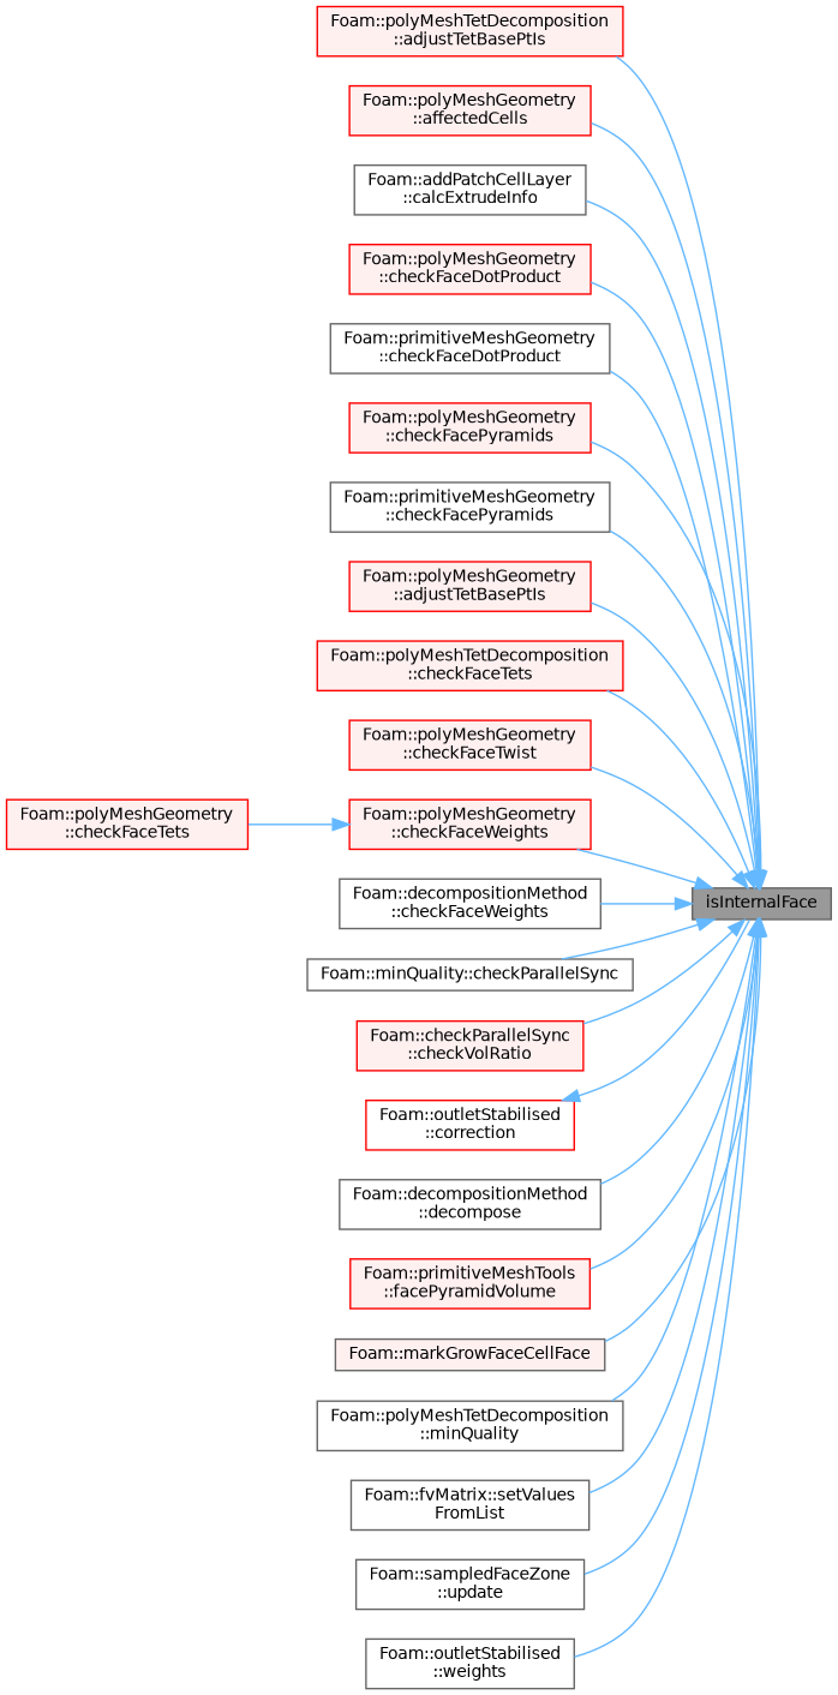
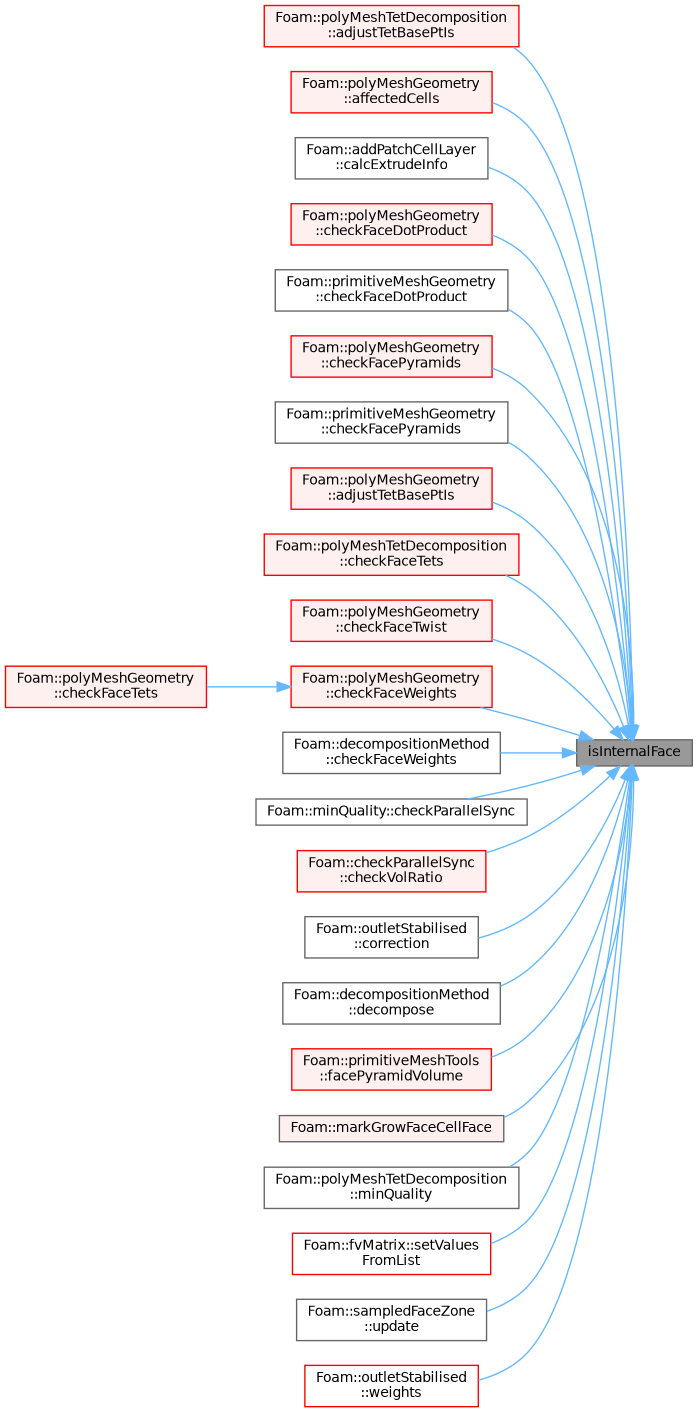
  digraph {
    rankdir=RL
    node [color=grey40 fillcolor="#FFF0F0" fontname=Helvetica fontsize=10 shape=box style=filled]
    edge [color=steelblue1 dir=back fontname=Helvetica fontsize=10 labelfontname=Helvetica labelfontsize=10 style=solid]
    n1 [color=gray40 fillcolor=grey60 fontcolor=black height=0.2 label=isInternalFace width=0.4]
    n2 [color=red height=0.2 label="Foam::polyMeshTetDecomposition\l::adjustTetBasePtIs" width=0.4]
    n3 [color=red height=0.2 label="Foam::polyMeshGeometry\l::affectedCells" width=0.4]
    n4 [fillcolor=white height=0.2 label="Foam::addPatchCellLayer\l::calcExtrudeInfo" width=0.4]
    n5 [color=red height=0.2 label="Foam::polyMeshGeometry\l::checkFaceDotProduct" width=0.4]
    n6 [fillcolor=white height=0.2 label="Foam::primitiveMeshGeometry\l::checkFaceDotProduct" width=0.4]
    n7 [color=red height=0.2 label="Foam::polyMeshGeometry\l::checkFacePyramids" width=0.4]
    n8 [fillcolor=white height=0.2 label="Foam::primitiveMeshGeometry\l::checkFacePyramids" width=0.4]
    n9 [color=red height=0.2 label="Foam::polyMeshGeometry\l::adjustTetBasePtIs" width=0.4]
    n10 [color=red height=0.2 label="Foam::polyMeshTetDecomposition\l::checkFaceTets" width=0.4]
    n11 [color=red height=0.2 label="Foam::polyMeshGeometry\l::checkFaceTwist" width=0.4]
    n12 [color=red height=0.2 label="Foam::polyMeshGeometry\l::checkFaceWeights" width=0.4]
    n13 [fillcolor=white height=0.2 label="Foam::decompositionMethod\l::checkFaceWeights" width=0.4]
    n14 [fillcolor=white height=0.2 label="Foam::minQuality::checkParallelSync" width=0.4]
    n15 [color=red height=0.2 label="Foam::checkParallelSync\l::checkVolRatio" width=0.4]
-   n16 [color=red fillcolor=white height=0.2 label="Foam::outletStabilised\l::correction" width=0.4]
+   n16 [fillcolor=white height=0.2 label="Foam::outletStabilised\l::correction" width=0.4]
    n17 [fillcolor=white height=0.2 label="Foam::decompositionMethod\l::decompose" width=0.4]
    n18 [color=red height=0.2 label="Foam::primitiveMeshTools\l::facePyramidVolume" width=0.4]
    n19 [height=0.2 label="Foam::markGrowFaceCellFace" width=0.4]
    n20 [fillcolor=white height=0.2 label="Foam::polyMeshTetDecomposition\l::minQuality" width=0.4]
-   n21 [fillcolor=white height=0.2 label="Foam::fvMatrix::setValues\lFromList" width=0.4]
+   n21 [color=red fillcolor=white height=0.2 label="Foam::fvMatrix::setValues\lFromList" width=0.4]
    n22 [fillcolor=white height=0.2 label="Foam::sampledFaceZone\l::update" width=0.4]
-   n23 [fillcolor=white height=0.2 label="Foam::outletStabilised\l::weights" width=0.4]
+   n23 [color=red fillcolor=white height=0.2 label="Foam::outletStabilised\l::weights" width=0.4]
    n24 [color=red height=0.2 label="Foam::polyMeshGeometry\l::checkFaceTets" width=0.4]
    n1 -> n2
    n1 -> n3
    n1 -> n4
    n1 -> n5
    n1 -> n6
    n1 -> n7
    n1 -> n8
    n1 -> n9
    n1 -> n10
    n1 -> n11
    n1 -> n12
    n1 -> n13
    n1 -> n14
    n1 -> n15
-   n16 -> n1
+   n1 -> n16
    n1 -> n17
    n1 -> n18
    n1 -> n19
    n1 -> n20
    n1 -> n21
    n1 -> n22
    n1 -> n23
    n12 -> n24
  }
